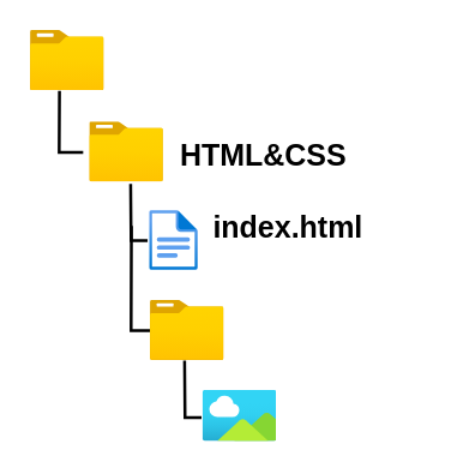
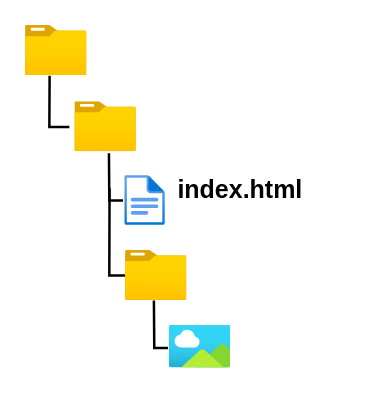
  <mxCell id="0" />
  <mxCell id="1" parent="0" />
  <mxCell id="2" value="" style="aspect=fixed;html=1;points=[];align=center;image;fontSize=12;image=img/lib/azure2/general/Folder_Blank.svg;" parent="1" vertex="1"><mxGeometry x="20" y="20" width="49.29" height="40" as="geometry" /></mxCell>
  <mxCell id="3" value="&lt;font style=&quot;font-size: 20px&quot;&gt;index.html&lt;/font&gt;" style="text;html=1;strokeColor=none;fillColor=none;align=left;verticalAlign=middle;whiteSpace=wrap;rounded=0;fontStyle=1" parent="1" vertex="1"><mxGeometry x="140" y="130" width="121" height="40" as="geometry" /></mxCell>
  <mxCell id="4" value="" style="endArrow=none;html=1;rounded=0;strokeWidth=2;" parent="1" edge="1"><mxGeometry width="50" height="50" relative="1" as="geometry"><mxPoint x="98" y="160" as="sourcePoint" /><mxPoint x="86.71" y="122" as="targetPoint" /><Array as="points"><mxPoint x="98" y="160" /><mxPoint x="87" y="160" /></Array></mxGeometry></mxCell>
  <mxCell id="5" value="" style="aspect=fixed;html=1;points=[];align=center;image;fontSize=12;image=img/lib/azure2/general/File.svg;rounded=0;sketch=0;" parent="1" vertex="1"><mxGeometry x="99.5" y="140" width="32.46" height="40" as="geometry" /></mxCell>
  <mxCell id="6" value="" style="endArrow=none;html=1;rounded=0;strokeWidth=2;" parent="1" edge="1"><mxGeometry width="50" height="50" relative="1" as="geometry"><mxPoint x="100" y="220" as="sourcePoint" /><mxPoint x="87.21" y="150" as="targetPoint" /><Array as="points"><mxPoint x="87" y="220" /></Array></mxGeometry></mxCell>
  <mxCell id="7" value="" style="group" parent="1" vertex="1" connectable="0"><mxGeometry x="59.5" y="81" width="179" height="41" as="geometry" /></mxCell>
  <mxCell id="8" value="" style="aspect=fixed;html=1;points=[];align=center;image;fontSize=12;image=img/lib/azure2/general/Folder_Blank.svg;" parent="7" vertex="1"><mxGeometry width="49.29" height="40" as="geometry" /></mxCell>
- <mxCell id="9" value="&lt;font style=&quot;font-size: 20px&quot;&gt;HTML&amp;amp;CSS&lt;/font&gt;" style="text;html=1;strokeColor=none;fillColor=none;align=left;verticalAlign=middle;whiteSpace=wrap;rounded=0;fontStyle=1" parent="7" vertex="1"><mxGeometry x="58" y="1" width="121" height="40" as="geometry" /></mxCell>
  <mxCell id="10" value="" style="endArrow=none;html=1;exitX=-0.091;exitY=0.5;exitDx=0;exitDy=0;exitPerimeter=0;rounded=0;strokeWidth=2;" parent="1" source="8" edge="1"><mxGeometry width="50" height="50" relative="1" as="geometry"><mxPoint x="50.999" y="121.8" as="sourcePoint" /><mxPoint x="39.21" y="60" as="targetPoint" /><Array as="points"><mxPoint x="39" y="101" /></Array></mxGeometry></mxCell>
  <mxCell id="11" value="" style="group" parent="1" vertex="1" connectable="0"><mxGeometry x="100" y="200" width="179" height="41" as="geometry" /></mxCell>
  <mxCell id="12" value="" style="aspect=fixed;html=1;points=[];align=center;image;fontSize=12;image=img/lib/azure2/general/Folder_Blank.svg;" parent="11" vertex="1"><mxGeometry width="49.29" height="40" as="geometry" /></mxCell>
  <mxCell id="13" value="" style="endArrow=none;html=1;rounded=0;strokeWidth=2;" parent="1" edge="1"><mxGeometry width="50" height="50" relative="1" as="geometry"><mxPoint x="134" y="278" as="sourcePoint" /><mxPoint x="122.71" y="240" as="targetPoint" /><Array as="points"><mxPoint x="134" y="278" /><mxPoint x="123" y="278" /></Array></mxGeometry></mxCell>
  <mxCell id="14" value="" style="aspect=fixed;html=1;points=[];align=center;image;fontSize=12;image=img/lib/azure2/general/Image.svg;" vertex="1" parent="1"><mxGeometry x="135" y="260" width="49.45" height="34" as="geometry" /></mxCell>
